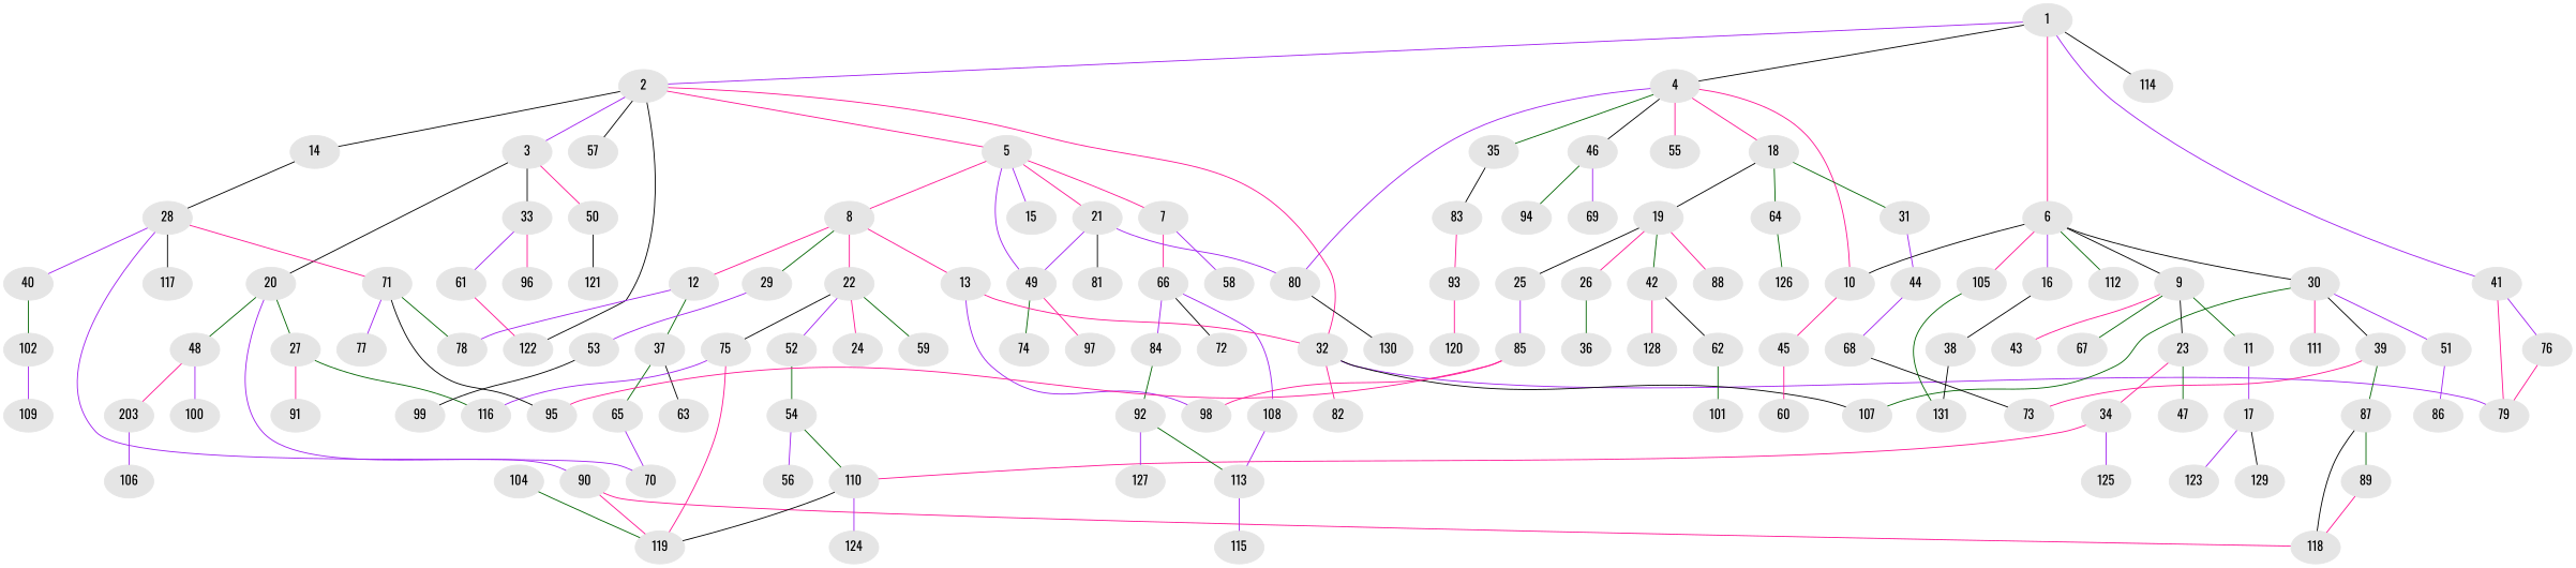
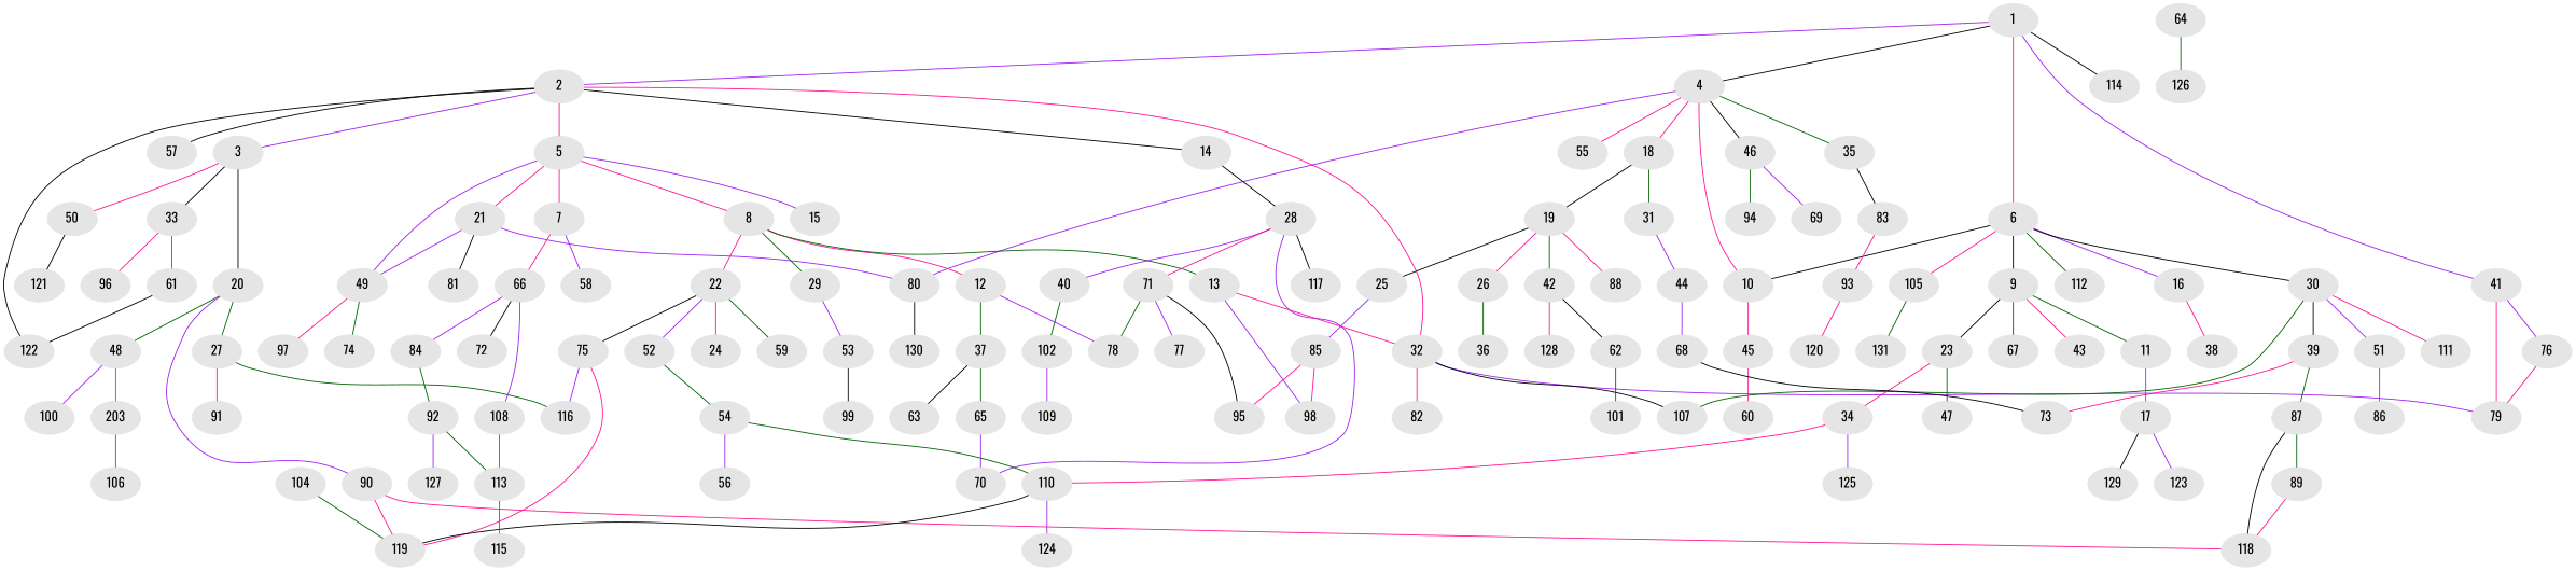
  graph {
    fontname=Oswald
    node [color=gray90 fontname=Oswald style=filled]
    edge [color=deeppink fontname=Oswald]
    1
    2
    4
    6
    41
    114
    3
    5
    14
    32
    57
    122
    10
    18
    35
    46
    55
    80
    9
    16
    30
    105
    112
    79
    76
    20
    33
    50
    7
    8
    15
    21
    49
    28
    107
    82
    27
    48
    90
    61
    96
    121
    45
    19
    31
    64
    83
    69
    94
    130
    58
    66
    12
    13
    22
    29
    81
    74
    97
    11
    23
    43
    67
    38
    39
    51
    111
    131
    72
    84
    108
    37
    78
    98
    24
    52
    59
    75
    53
    17
    34
    47
    60
    123
    129
    63
    65
    40
    70
    71
    117
    25
    26
    42
    88
    44
    126
    85
    36
    62
    128
    91
    116
    100
    n105 [label=203]
    118
    119
    54
    110
    125
    95
    102
    77
    99
    73
    87
    86
    68
    124
    93
    89
    109
    101
    106
    56
    92
    113
    104
    120
    127
    115
    1 -- 2 [color=purple]
    1 -- 4 [color=black]
    1 -- 6
    1 -- 41 [color=purple]
    1 -- 114 [color=black]
    2 -- 3 [color=purple]
    2 -- 5
    2 -- 14 [color=black]
    2 -- 32
    2 -- 57 [color=black]
    2 -- 122 [color=black]
    4 -- 10
    4 -- 18
    4 -- 35 [color=darkgreen]
    4 -- 46 [color=black]
    4 -- 55
    4 -- 80 [color=purple]
    6 -- 10 [color=black]
    6 -- 9 [color=black]
    6 -- 16 [color=purple]
    6 -- 30 [color=black]
    6 -- 105
    6 -- 112 [color=darkgreen]
    41 -- 79
    41 -- 76 [color=purple]
    3 -- 20 [color=black]
    3 -- 33 [color=black]
    3 -- 50
    5 -- 7
    5 -- 8
    5 -- 15 [color=purple]
    5 -- 21
    5 -- 49 [color=purple]
    14 -- 28 [color=black]
    32 -- 79 [color=purple]
    32 -- 107 [color=black]
    32 -- 82
    10 -- 45
    18 -- 19 [color=black]
    18 -- 31 [color=darkgreen]
-   18 -- 64 [color=darkgreen]
    35 -- 83 [color=black]
    46 -- 69 [color=purple]
    46 -- 94 [color=darkgreen]
    80 -- 130 [color=black]
    9 -- 11 [color=darkgreen]
    9 -- 23 [color=black]
    9 -- 43
    9 -- 67 [color=darkgreen]
-   16 -- 38 [color=black]
+   16 -- 38
    30 -- 107 [color=darkgreen]
    30 -- 39 [color=black]
    30 -- 51 [color=purple]
    30 -- 111
    105 -- 131 [color=darkgreen]
    76 -- 79
    20 -- 27 [color=darkgreen]
    20 -- 48 [color=darkgreen]
    20 -- 90 [color=purple]
    33 -- 61 [color=purple]
    33 -- 96
    50 -- 121 [color=black]
    7 -- 58 [color=purple]
    7 -- 66
    8 -- 12
-   8 -- 13
+   8 -- 13 [color=darkgreen]
    8 -- 22
    8 -- 29 [color=darkgreen]
    21 -- 80 [color=purple]
    21 -- 49 [color=purple]
    21 -- 81 [color=black]
    49 -- 74 [color=darkgreen]
    49 -- 97
    28 -- 40 [color=purple]
    28 -- 70 [color=purple]
    28 -- 71
    28 -- 117 [color=black]
    27 -- 91
    27 -- 116 [color=darkgreen]
    48 -- 100 [color=purple]
    48 -- n105
    90 -- 118
    90 -- 119
-   61 -- 122
+   61 -- 122 [color=black]
    45 -- 60
    19 -- 25 [color=black]
    19 -- 26
    19 -- 42 [color=darkgreen]
    19 -- 88
    31 -- 44 [color=purple]
    64 -- 126 [color=darkgreen]
    83 -- 93
    66 -- 72 [color=black]
    66 -- 84 [color=purple]
    66 -- 108 [color=purple]
    12 -- 37 [color=darkgreen]
    12 -- 78 [color=purple]
    13 -- 32
    13 -- 98 [color=purple]
    22 -- 24
    22 -- 52 [color=purple]
    22 -- 59 [color=darkgreen]
    22 -- 75 [color=black]
    29 -- 53 [color=purple]
    11 -- 17 [color=purple]
    23 -- 34
    23 -- 47 [color=darkgreen]
-   38 -- 131 [color=black]
    39 -- 73
    39 -- 87 [color=darkgreen]
    51 -- 86 [color=purple]
    84 -- 92 [color=darkgreen]
    108 -- 113 [color=purple]
    37 -- 63 [color=black]
    37 -- 65 [color=darkgreen]
    52 -- 54 [color=darkgreen]
    75 -- 116 [color=purple]
    75 -- 119
    53 -- 99 [color=black]
    17 -- 123 [color=purple]
    17 -- 129 [color=black]
    34 -- 110
    34 -- 125 [color=purple]
    65 -- 70 [color=purple]
    40 -- 102 [color=darkgreen]
    71 -- 78 [color=darkgreen]
    71 -- 95 [color=black]
    71 -- 77 [color=purple]
    25 -- 85 [color=purple]
    26 -- 36 [color=darkgreen]
    42 -- 62 [color=black]
    42 -- 128
    44 -- 68 [color=purple]
    85 -- 98
    85 -- 95
    62 -- 101 [color=darkgreen]
    n105 -- 106 [color=purple]
    54 -- 110 [color=darkgreen]
    54 -- 56 [color=purple]
    110 -- 119 [color=black]
    110 -- 124 [color=purple]
    102 -- 109 [color=purple]
    87 -- 118 [color=black]
    87 -- 89 [color=darkgreen]
    68 -- 73 [color=black]
    93 -- 120
    89 -- 118
    92 -- 113 [color=darkgreen]
    92 -- 127 [color=purple]
    113 -- 115 [color=purple]
    104 -- 119 [color=darkgreen]
  }
